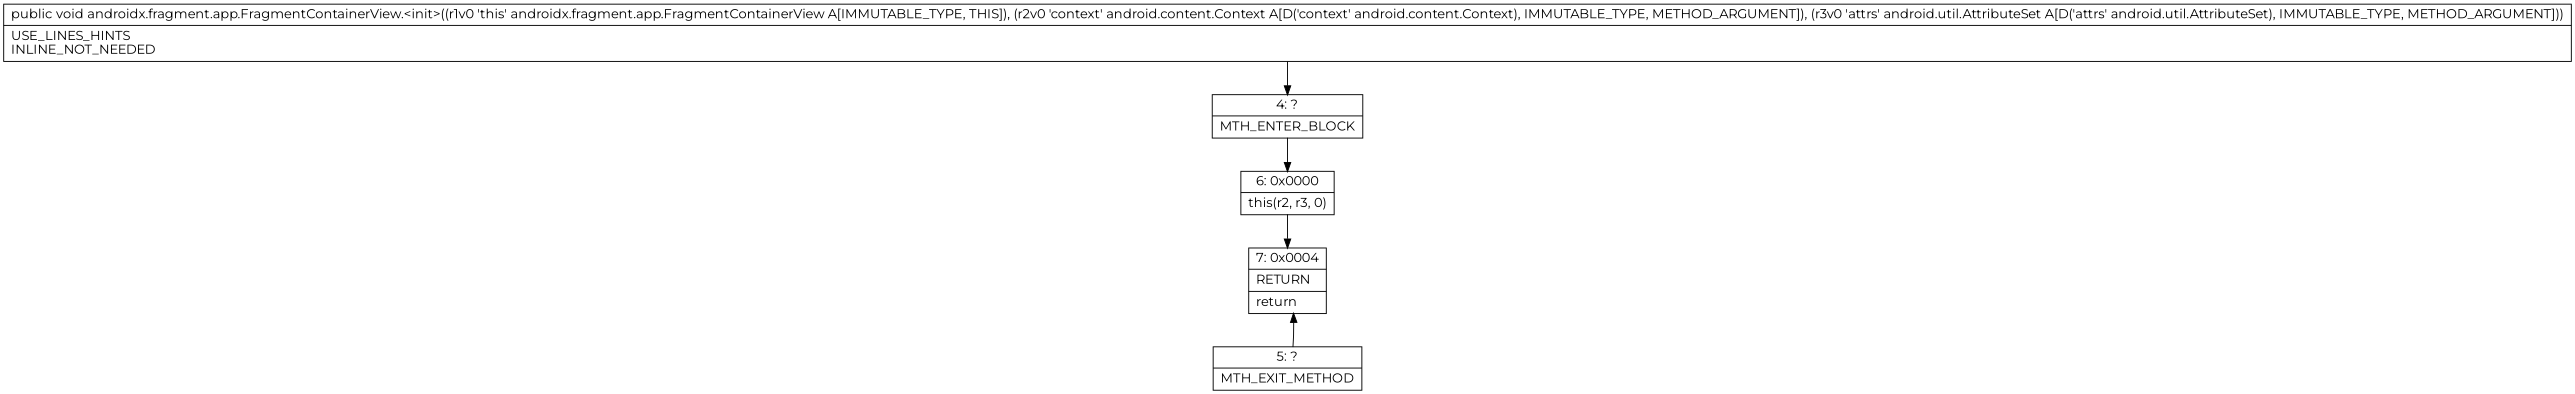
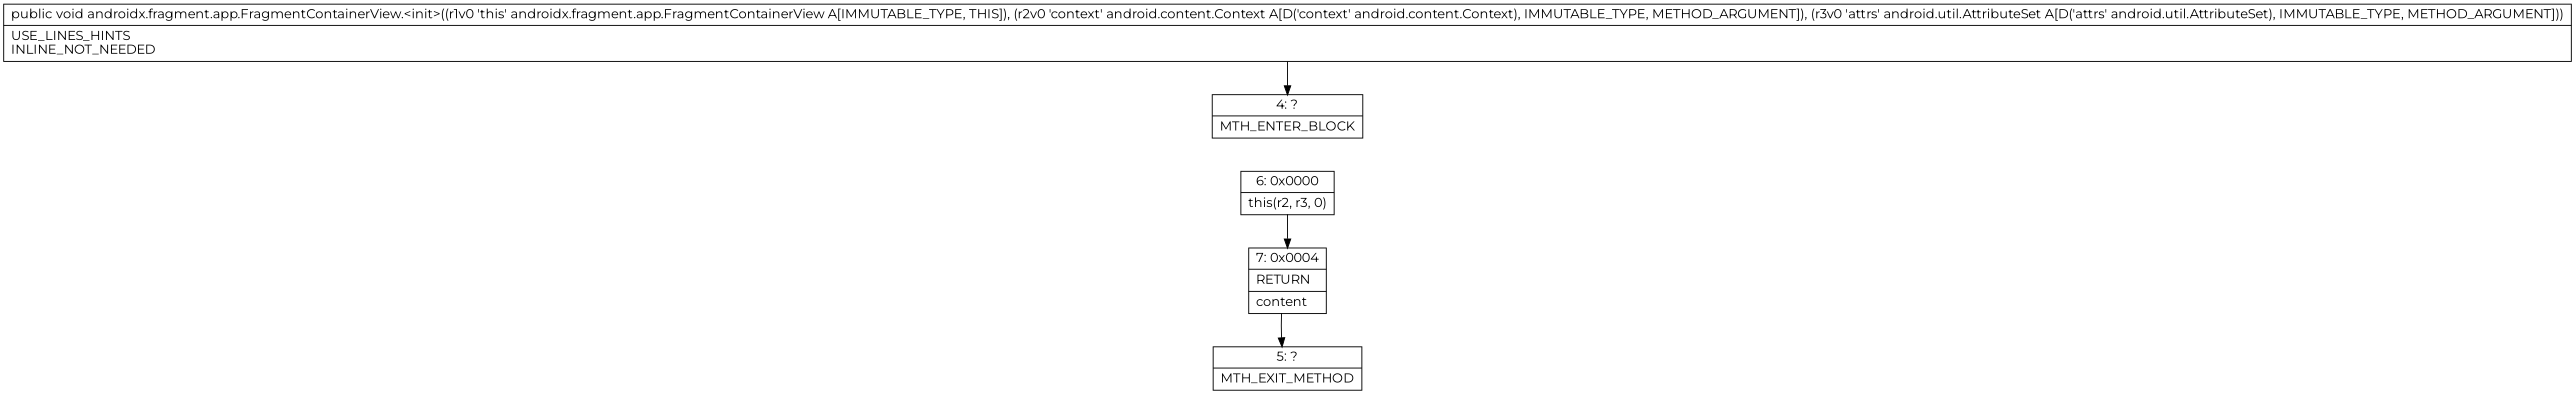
  digraph {
    fontname=Montserrat
    node [fontname=Montserrat shape=record]
    edge [fontname=Montserrat]
    n1 [label="{4\:\ ?|MTH_ENTER_BLOCK\l}"]
    n2 [label="{6\:\ 0x0000|this(r2, r3, 0)\l}"]
-   n3 [label="{7\:\ 0x0004|RETURN\l|return\l}"]
+   n3 [label="{7\:\ 0x0004|RETURN\l|content\l}"]
    n4 [label="{5\:\ ?|MTH_EXIT_METHOD\l}"]
    n5 [label="{public void androidx.fragment.app.FragmentContainerView.\<init\>((r1v0 'this' androidx.fragment.app.FragmentContainerView A[IMMUTABLE_TYPE, THIS]), (r2v0 'context' android.content.Context A[D('context' android.content.Context), IMMUTABLE_TYPE, METHOD_ARGUMENT]), (r3v0 'attrs' android.util.AttributeSet A[D('attrs' android.util.AttributeSet), IMMUTABLE_TYPE, METHOD_ARGUMENT]))  | USE_LINES_HINTS\lINLINE_NOT_NEEDED\l}"]
-   n1 -> n2
    n2 -> n3
-   n4 -> n3
+   n3 -> n4
    n5 -> n1
  }
